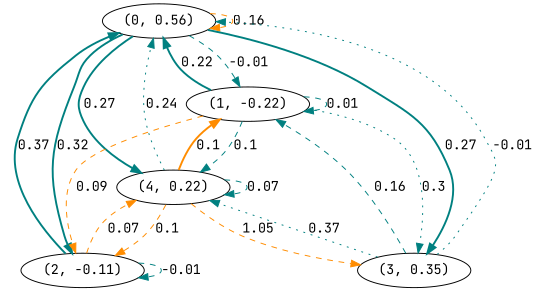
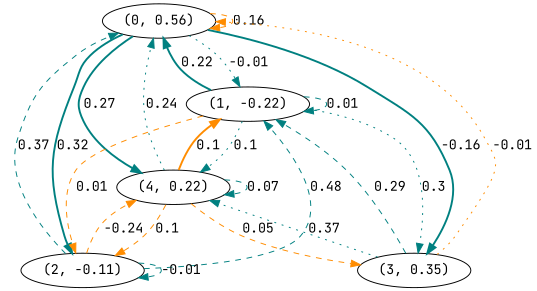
  digraph {
    fontname="JetBrains Mono"
    node [fontname="JetBrains Mono"]
    edge [color=teal fontname="JetBrains Mono" style=dashed]
    n1 [label="(0, 0.56)"]
    n2 [label="(1, -0.22)"]
    n3 [label="(2, -0.11)"]
    n4 [label="(3, 0.35)"]
    n5 [label="(4, 0.22)"]
    n1 -> n1 [color=darkorange label=0.16]
-   n1 -> n2 [label=-0.01]
+   n1 -> n2 [label=-0.01 style=dotted]
    n1 -> n3 [label=0.32 style=bold]
-   n1 -> n4 [label=0.27 style=bold]
+   n1 -> n4 [label=-0.16 style=bold]
    n1 -> n5 [label=0.27 style=bold]
    n2 -> n1 [label=0.22 style=bold]
    n2 -> n2 [label=0.01]
-   n2 -> n3 [color=darkorange label=0.09]
+   n2 -> n3 [color=darkorange label=0.01]
    n2 -> n4 [label=0.3 style=dotted]
-   n2 -> n5 [label=0.1]
-   n3 -> n1 [label=0.37 style=bold]
+   n2 -> n5 [label=0.1 style=dotted]
+   n3 -> n1 [label=0.37]
+   n3 -> n2 [label=0.48]
    n3 -> n3 [label=-0.01]
-   n3 -> n5 [color=darkorange label=0.07]
-   n4 -> n1 [label=-0.01 style=dotted]
-   n4 -> n2 [label=0.16]
+   n3 -> n5 [color=darkorange label=-0.24]
+   n4 -> n1 [color=darkorange label=-0.01 style=dotted]
+   n4 -> n2 [label=0.29]
    n4 -> n5 [label=0.37 style=dotted]
    n5 -> n1 [label=0.24 style=dotted]
    n5 -> n2 [color=darkorange label=0.1 style=bold]
    n5 -> n3 [color=darkorange label=0.1]
-   n5 -> n4 [color=darkorange label=1.05]
+   n5 -> n4 [color=darkorange label=0.05]
    n5 -> n5 [label=0.07]
  }
